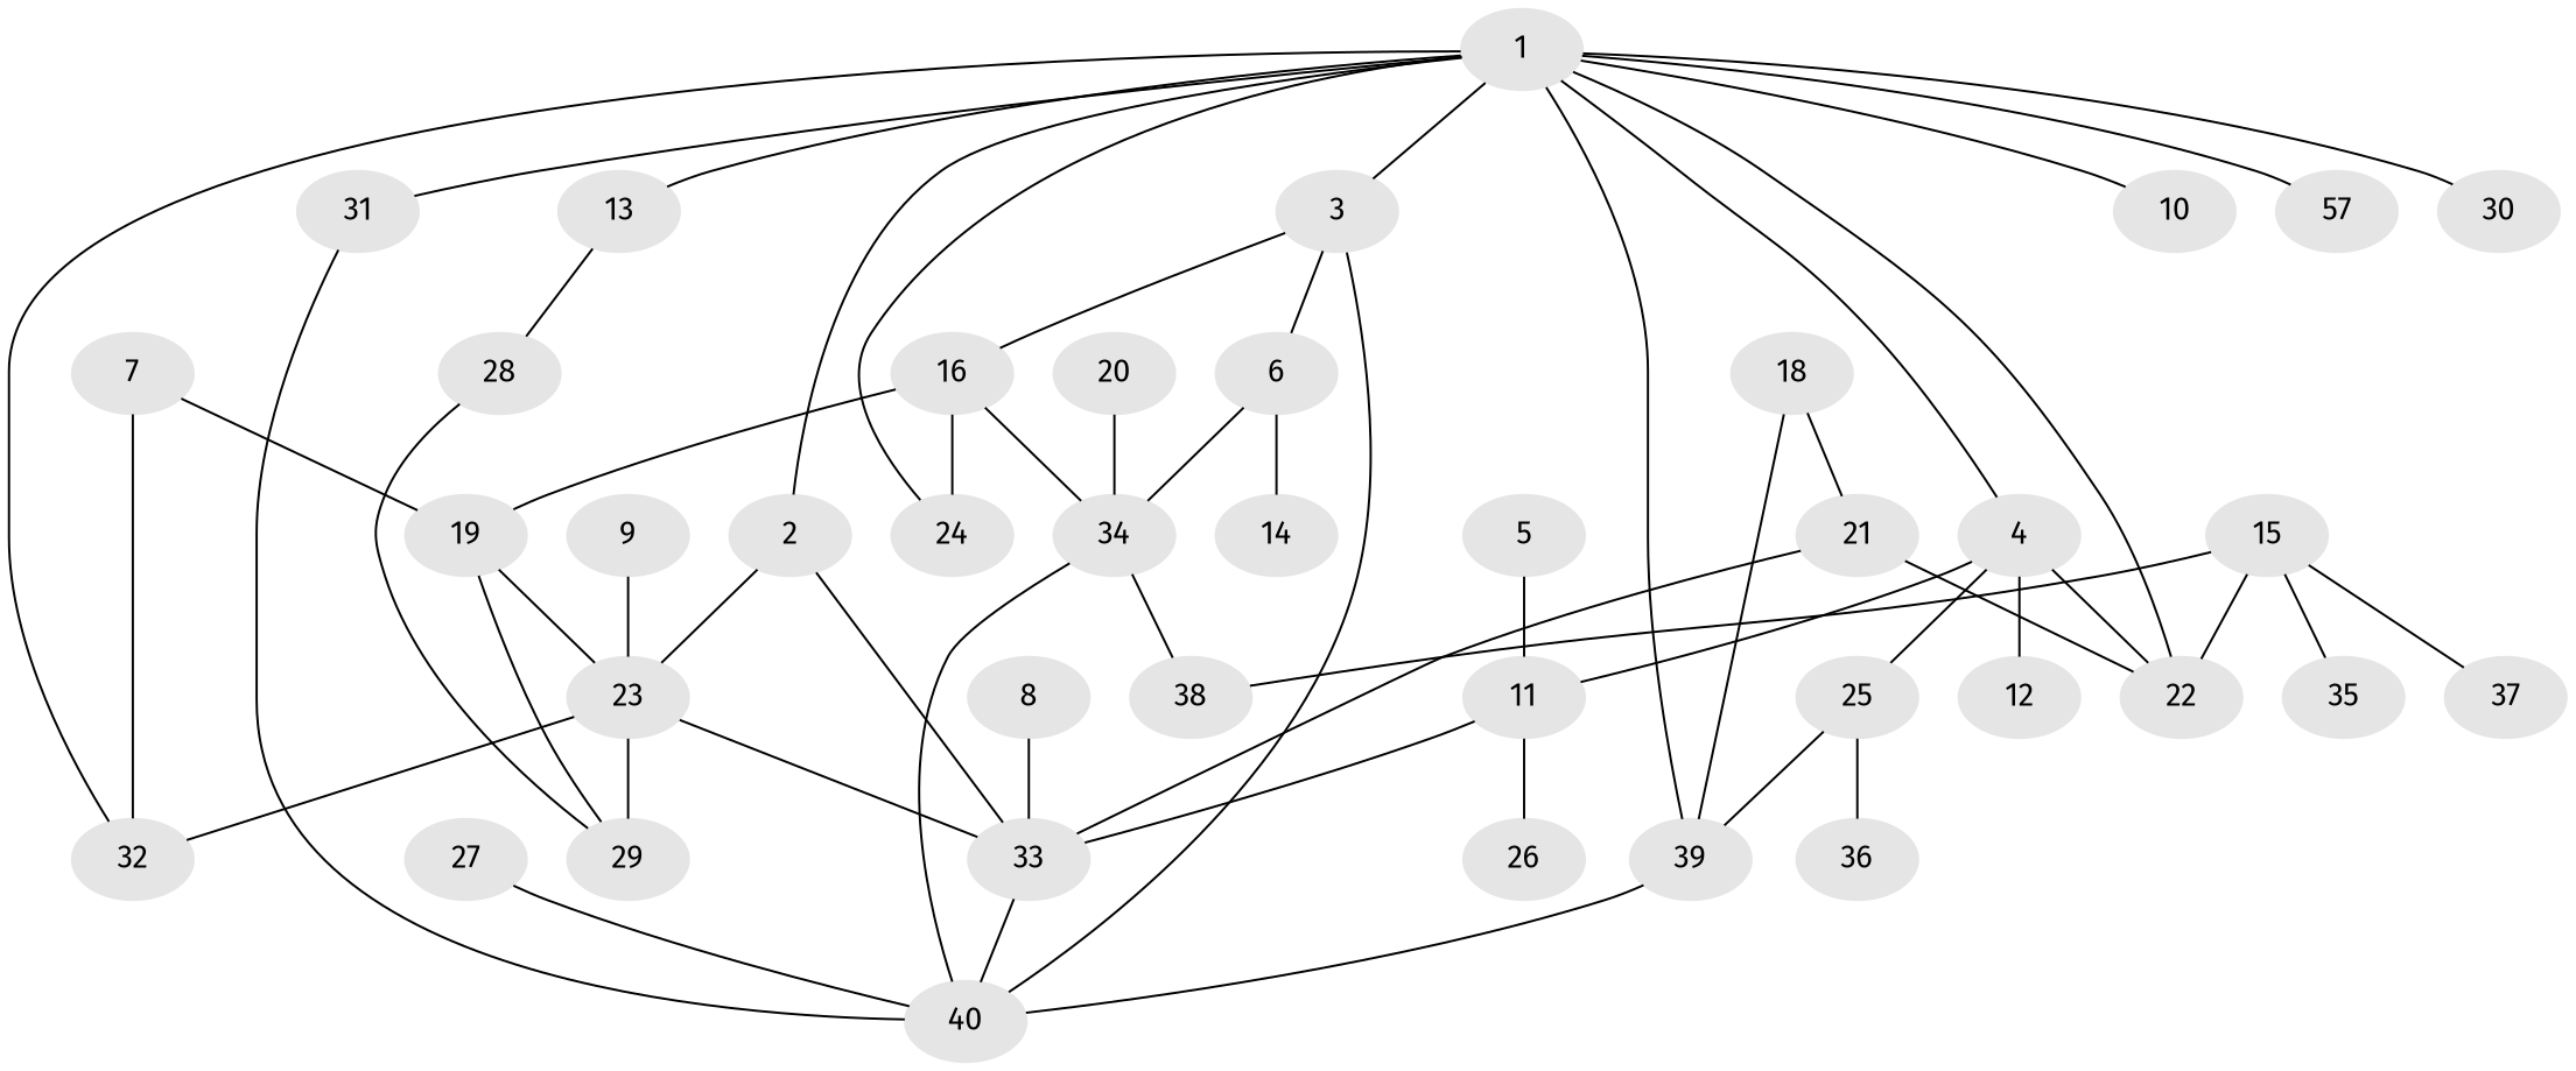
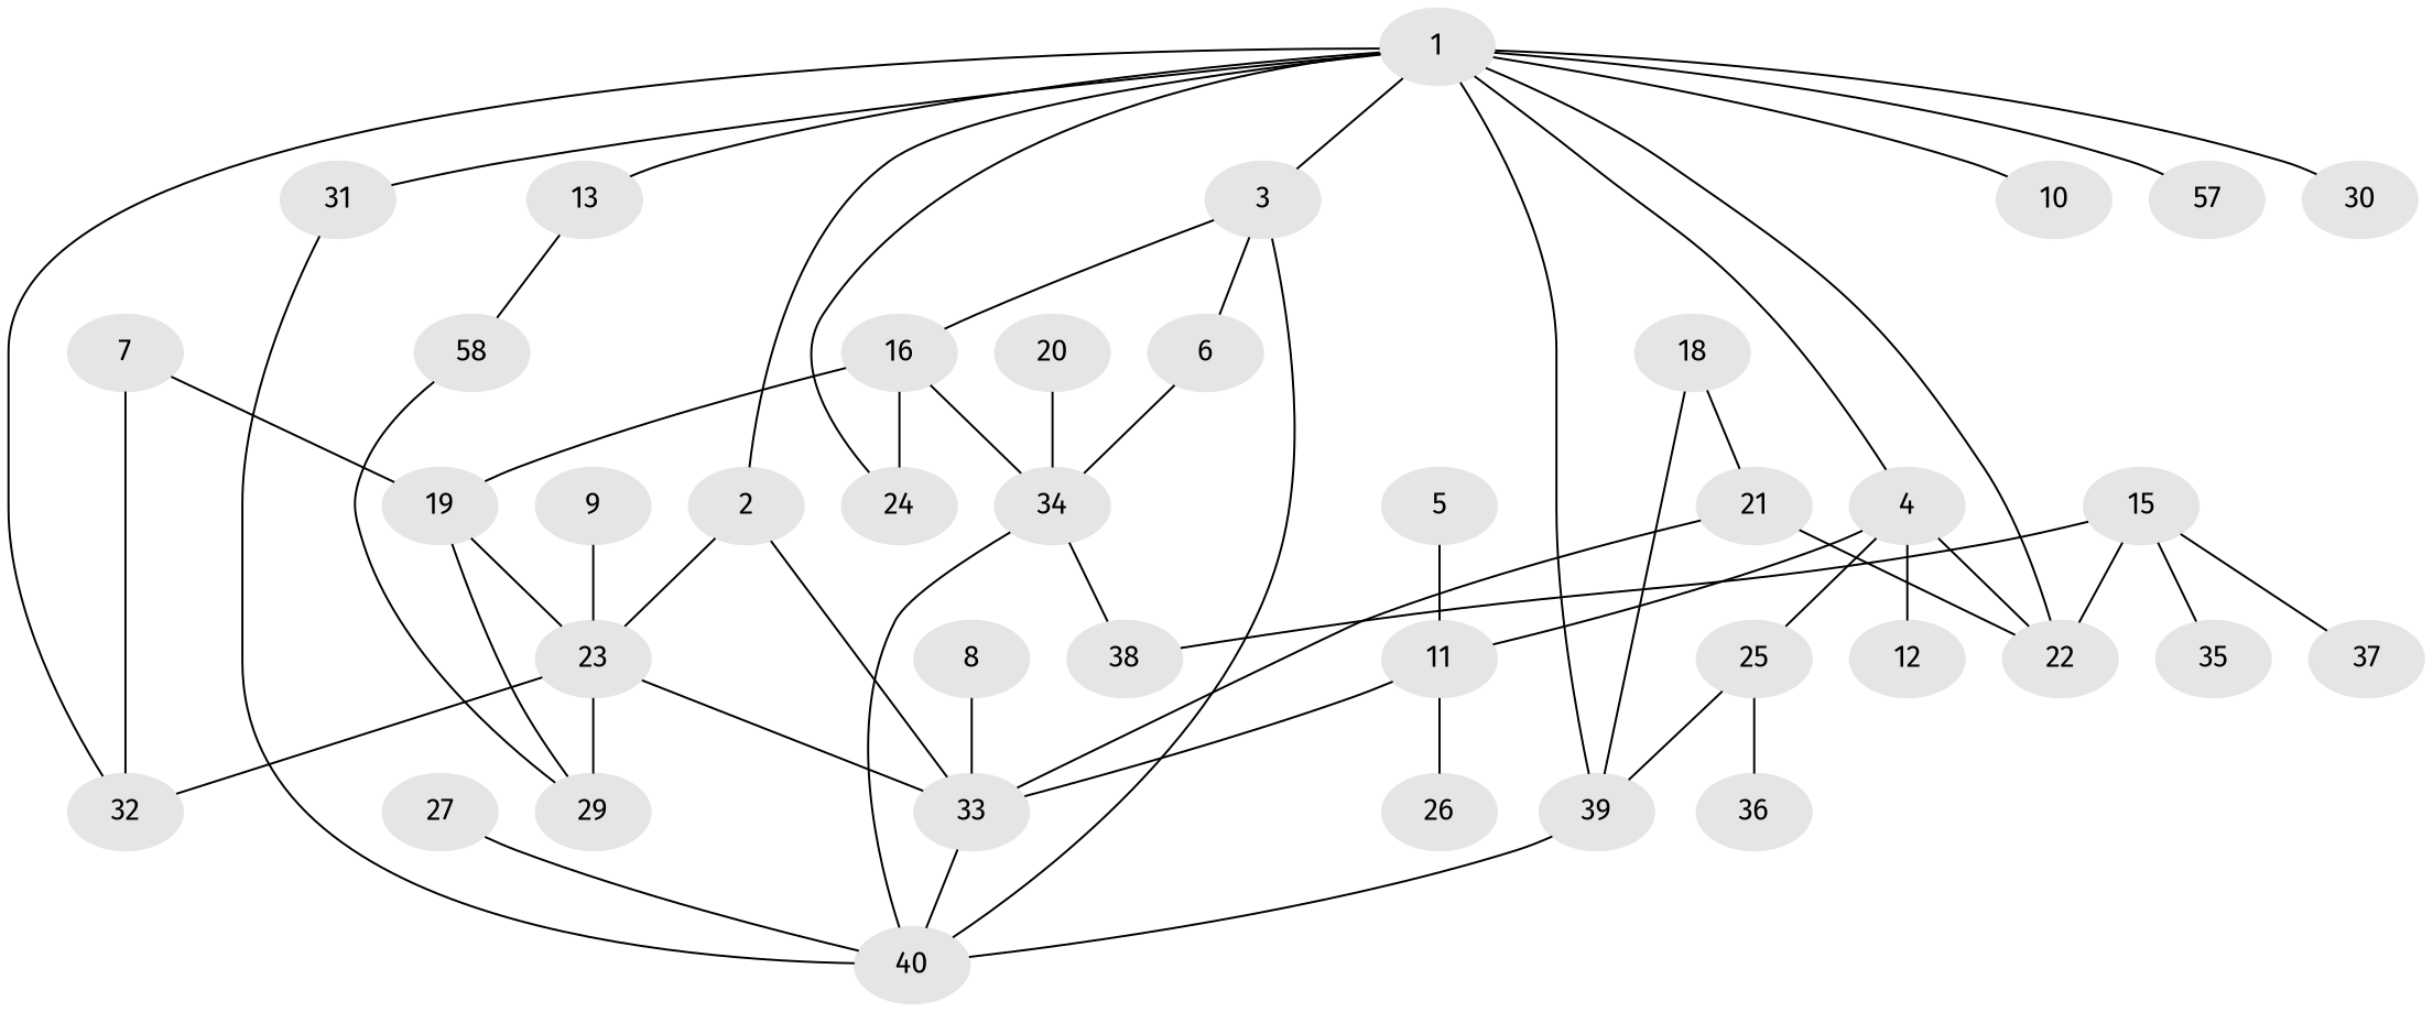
  graph {
    fontname="Fira Sans"
    node [color=gray90 fontname="Fira Sans" style=filled]
    edge [fontname="Fira Sans" weight=1.0]
    1
    2
    3
    4
    10
    13
    n7 [label=57]
    22
    24
    30
    31
    32
    39
    23
    33
    6
    16
    40
    11
    12
    25
-   28
+   28 [label=58]
    21
    29
-   14
    34
    19
    26
    36
    5
    38
    7
    8
    9
    15
    35
    37
    18
    20
    27
    1 -- 2
    1 -- 3
    1 -- 4
    1 -- 10
    1 -- 13
    1 -- n7
    1 -- 22
    1 -- 24
    1 -- 30
    1 -- 31
    1 -- 32
    1 -- 39
    2 -- 23
    2 -- 33
    3 -- 6
    3 -- 16
    3 -- 40
    4 -- 22
    4 -- 11
    4 -- 12
    4 -- 25
    13 -- 28
    31 -- 40
    39 -- 40
    23 -- 32
    23 -- 33
    23 -- 29 [weight=2.0]
    33 -- 40
-   6 -- 14
    6 -- 34
    16 -- 24
    16 -- 34
    16 -- 19
    11 -- 33
    11 -- 26
    25 -- 39
    25 -- 36
    28 -- 29
    21 -- 22
    21 -- 33
    34 -- 40
    34 -- 38
    19 -- 23
    19 -- 29
    5 -- 11
    7 -- 32
    7 -- 19
    8 -- 33
    9 -- 23 [weight=2.0]
    15 -- 22 [weight=2.0]
    15 -- 38
    15 -- 35
    15 -- 37
    18 -- 39
    18 -- 21
    20 -- 34
    27 -- 40
  }
